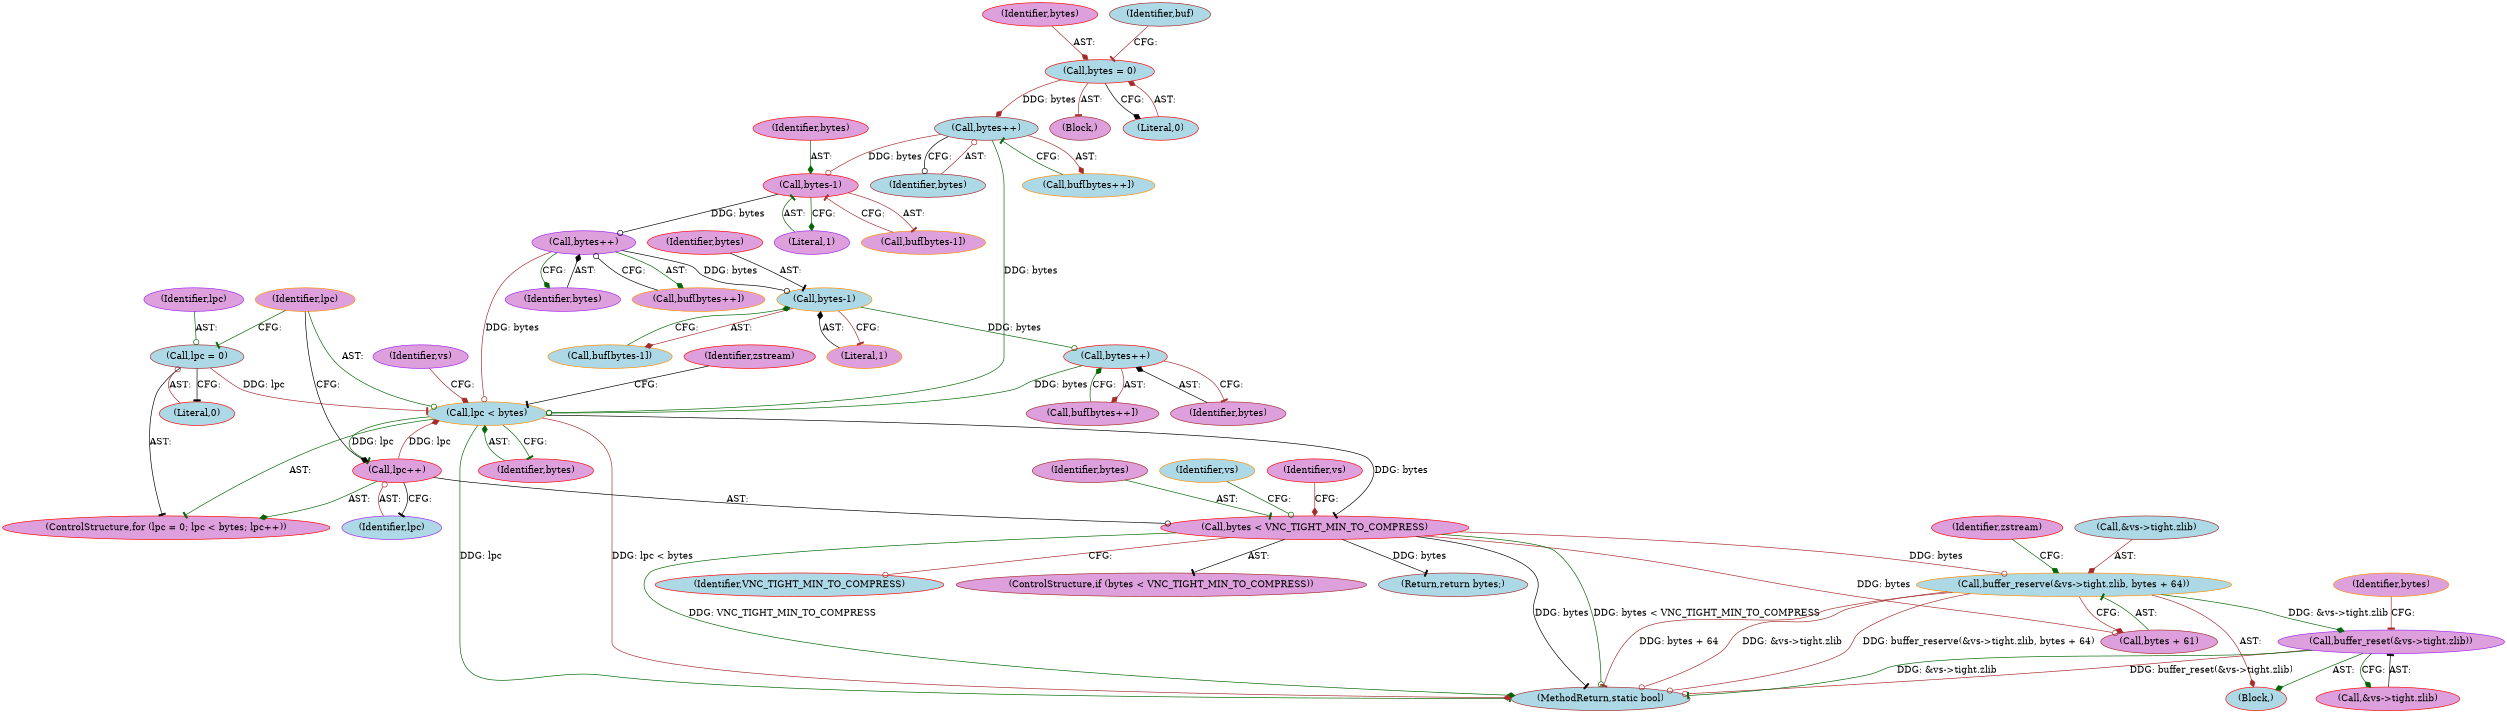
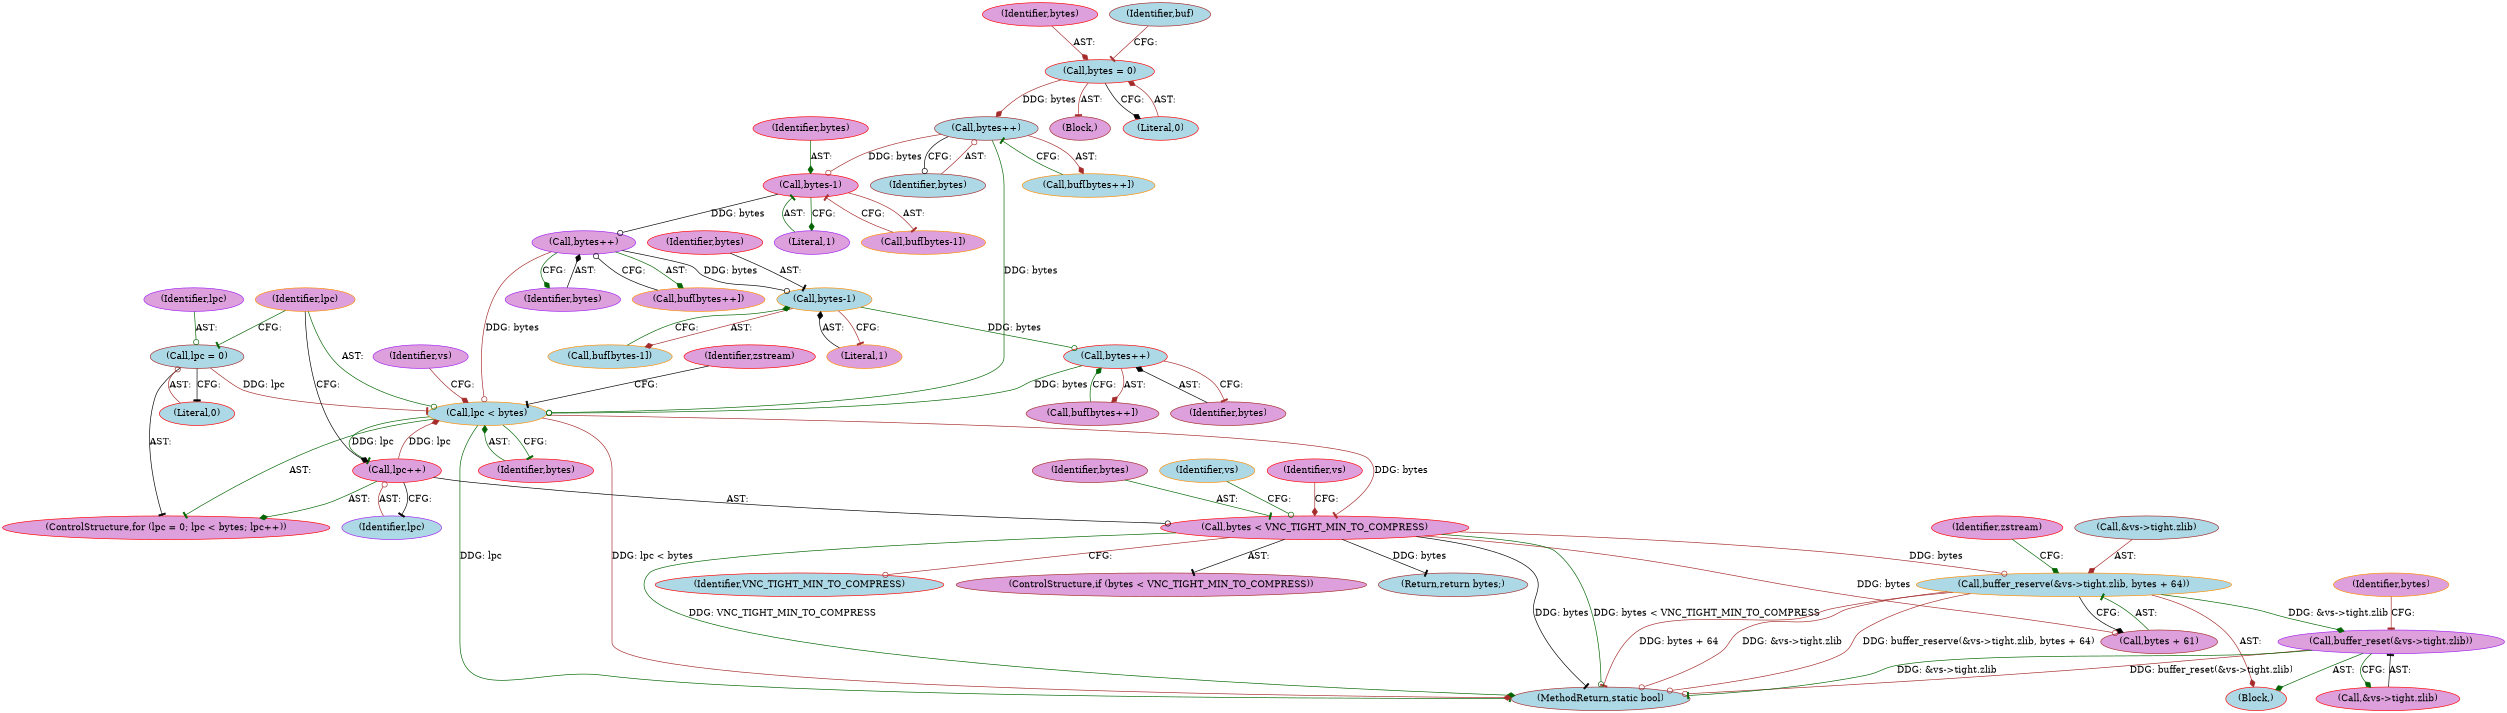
  digraph {
    node [color=red fillcolor=plum style=filled]
    edge [arrowhead=diamond color=brown]
    n1 [color=darkorange fillcolor=lightblue label="(Call,buffer_reserve(&vs->tight.zlib, bytes + 64))"]
    n2 [color=purple label="(Call,buffer_reset(&vs->tight.zlib))"]
    n3 [fillcolor=lightblue label="(Block,)"]
    n4 [color=brown label="(Call,bytes + 61)"]
    n5 [color=brown fillcolor=lightblue label="(MethodReturn,static bool)"]
    n6 [label="(Call,&vs->tight.zlib)"]
    n7 [label="(Call,bytes < VNC_TIGHT_MIN_TO_COMPRESS)"]
    n8 [fillcolor=lightblue label="(Identifier,VNC_TIGHT_MIN_TO_COMPRESS)"]
    n9 [color=brown label="(ControlStructure,if (bytes < VNC_TIGHT_MIN_TO_COMPRESS))"]
    n10 [color=brown fillcolor=lightblue label="(Return,return bytes;)"]
    n11 [color=darkorange fillcolor=lightblue label="(Call,lpc < bytes)"]
    n12 [label="(Call,lpc++)"]
    n13 [label="(ControlStructure,for (lpc = 0; lpc < bytes; lpc++))"]
    n14 [label="(Identifier,bytes)"]
    n15 [color=purple fillcolor=lightblue label="(Identifier,lpc)"]
    n16 [color=brown fillcolor=lightblue label="(Call,lpc = 0)"]
    n17 [fillcolor=lightblue label="(Literal,0)"]
    n18 [color=brown fillcolor=lightblue label="(Call,bytes++)"]
    n19 [label="(Call,bytes-1)"]
    n20 [color=brown fillcolor=lightblue label="(Identifier,bytes)"]
    n21 [color=darkorange fillcolor=lightblue label="(Call,buf[bytes++])"]
    n22 [color=purple label="(Call,bytes++)"]
    n23 [color=purple label="(Literal,1)"]
    n24 [color=darkorange label="(Call,buf[bytes-1])"]
    n25 [fillcolor=lightblue label="(Call,bytes = 0)"]
    n26 [color=brown label="(Block,)"]
    n27 [fillcolor=lightblue label="(Literal,0)"]
    n28 [color=darkorange fillcolor=lightblue label="(Call,bytes-1)"]
    n29 [color=purple label="(Identifier,bytes)"]
    n30 [color=darkorange label="(Call,buf[bytes++])"]
    n31 [fillcolor=lightblue label="(Call,bytes++)"]
    n32 [color=darkorange fillcolor=lightblue label="(Call,buf[bytes-1])"]
    n33 [color=darkorange label="(Literal,1)"]
    n34 [color=brown label="(Call,buf[bytes++])"]
    n35 [color=brown label="(Identifier,bytes)"]
    n36 [color=darkorange label="(Identifier,bytes)"]
    n37 [color=purple label="(Identifier,vs)"]
    n38 [label="(Identifier,bytes)"]
    n39 [label="(Identifier,bytes)"]
    n40 [color=brown label="(Identifier,bytes)"]
    n41 [color=purple label="(Identifier,lpc)"]
    n42 [color=darkorange fillcolor=lightblue label="(Identifier,vs)"]
    n43 [label="(Identifier,vs)"]
    n44 [color=brown fillcolor=lightblue label="(Call,&vs->tight.zlib)"]
    n45 [label="(Identifier,zstream)"]
    n46 [label="(Identifier,zstream)"]
    n47 [label="(Identifier,bytes)"]
    n48 [color=darkorange label="(Identifier,lpc)"]
    n49 [color=brown fillcolor=lightblue label="(Identifier,buf)"]
    n1 -> n2 [color=darkgreen label="DDG: &vs->tight.zlib"]
    n1 -> n3 [label="AST: "]
-   n1 -> n4 [label="CFG: "]
+   n1 -> n4 [color=black label="CFG: "]
    n1 -> n5 [arrowhead=tee label="DDG: bytes + 64"]
    n1 -> n5 [arrowhead=odot label="DDG: &vs->tight.zlib"]
    n1 -> n5 [arrowhead=odot label="DDG: buffer_reserve(&vs->tight.zlib, bytes + 64)"]
    n2 -> n3 [color=darkgreen label="AST: "]
    n2 -> n5 [arrowhead=odot label="DDG: buffer_reset(&vs->tight.zlib)"]
    n2 -> n5 [arrowhead=tee color=darkgreen label="DDG: &vs->tight.zlib"]
    n2 -> n6 [color=darkgreen label="CFG: "]
    n4 -> n1 [arrowhead=tee color=darkgreen label="AST: "]
    n6 -> n2 [arrowhead=tee color=black label="AST: "]
    n7 -> n1 [arrowhead=odot label="DDG: bytes"]
    n7 -> n4 [arrowhead=odot label="DDG: bytes"]
    n7 -> n5 [arrowhead=odot color=darkgreen label="DDG: bytes < VNC_TIGHT_MIN_TO_COMPRESS"]
    n7 -> n5 [color=darkgreen label="DDG: VNC_TIGHT_MIN_TO_COMPRESS"]
    n7 -> n5 [arrowhead=tee color=black label="DDG: bytes"]
    n7 -> n8 [arrowhead=odot label="CFG: "]
    n7 -> n9 [arrowhead=tee color=black label="AST: "]
    n7 -> n10 [arrowhead=tee color=black label="DDG: bytes"]
    n11 -> n5 [arrowhead=tee color=darkgreen label="DDG: lpc"]
    n11 -> n5 [label="DDG: lpc < bytes"]
-   n11 -> n7 [arrowhead=tee color=black label="DDG: bytes"]
+   n11 -> n7 [arrowhead=tee label="DDG: bytes"]
    n11 -> n12 [arrowhead=tee color=darkgreen label="DDG: lpc"]
    n11 -> n13 [arrowhead=tee color=darkgreen label="AST: "]
    n11 -> n14 [arrowhead=tee color=darkgreen label="CFG: "]
    n12 -> n7 [arrowhead=odot color=black label="AST: "]
    n12 -> n11 [label="DDG: lpc"]
    n12 -> n13 [color=darkgreen label="AST: "]
    n12 -> n15 [arrowhead=tee color=black label="CFG: "]
    n14 -> n11 [color=darkgreen label="AST: "]
    n15 -> n12 [arrowhead=odot label="AST: "]
    n16 -> n11 [arrowhead=tee label="DDG: lpc"]
    n16 -> n13 [arrowhead=tee color=black label="AST: "]
    n16 -> n17 [arrowhead=tee color=black label="CFG: "]
    n17 -> n16 [arrowhead=odot label="AST: "]
    n18 -> n11 [arrowhead=odot color=darkgreen label="DDG: bytes"]
    n18 -> n19 [arrowhead=odot label="DDG: bytes"]
    n18 -> n20 [arrowhead=odot color=black label="CFG: "]
    n18 -> n21 [label="AST: "]
    n19 -> n22 [arrowhead=odot color=black label="DDG: bytes"]
    n19 -> n23 [color=darkgreen label="CFG: "]
    n19 -> n24 [arrowhead=tee label="AST: "]
    n20 -> n18 [arrowhead=odot label="AST: "]
    n21 -> n18 [arrowhead=tee color=darkgreen label="CFG: "]
    n22 -> n11 [arrowhead=odot label="DDG: bytes"]
    n22 -> n28 [arrowhead=odot color=black label="DDG: bytes"]
    n22 -> n29 [color=darkgreen label="CFG: "]
    n22 -> n30 [color=darkgreen label="AST: "]
    n23 -> n19 [arrowhead=tee color=darkgreen label="AST: "]
    n24 -> n19 [arrowhead=tee label="CFG: "]
    n25 -> n18 [label="DDG: bytes"]
    n25 -> n26 [arrowhead=tee label="AST: "]
    n25 -> n27 [color=black label="CFG: "]
    n27 -> n25 [label="AST: "]
    n28 -> n31 [arrowhead=odot color=darkgreen label="DDG: bytes"]
    n28 -> n32 [label="AST: "]
    n28 -> n33 [arrowhead=tee label="CFG: "]
    n29 -> n22 [color=black label="AST: "]
    n30 -> n22 [arrowhead=odot color=black label="CFG: "]
    n31 -> n11 [arrowhead=odot color=darkgreen label="DDG: bytes"]
    n31 -> n34 [label="AST: "]
    n31 -> n35 [arrowhead=tee label="CFG: "]
    n32 -> n28 [color=darkgreen label="CFG: "]
    n33 -> n28 [color=black label="AST: "]
    n34 -> n31 [color=darkgreen label="CFG: "]
    n35 -> n31 [color=black label="AST: "]
    n36 -> n2 [arrowhead=tee label="CFG: "]
    n37 -> n11 [label="CFG: "]
    n38 -> n28 [arrowhead=tee color=black label="AST: "]
    n39 -> n19 [color=darkgreen label="AST: "]
    n40 -> n7 [arrowhead=tee color=darkgreen label="AST: "]
    n41 -> n16 [arrowhead=odot color=darkgreen label="AST: "]
    n42 -> n7 [arrowhead=odot color=darkgreen label="CFG: "]
    n43 -> n7 [label="CFG: "]
    n44 -> n1 [label="AST: "]
    n45 -> n11 [arrowhead=tee color=black label="CFG: "]
    n46 -> n1 [color=darkgreen label="CFG: "]
    n47 -> n25 [label="AST: "]
    n48 -> n11 [arrowhead=odot color=darkgreen label="AST: "]
    n48 -> n12 [color=black label="CFG: "]
    n48 -> n16 [arrowhead=tee color=darkgreen label="CFG: "]
    n49 -> n25 [arrowhead=tee label="CFG: "]
  }
